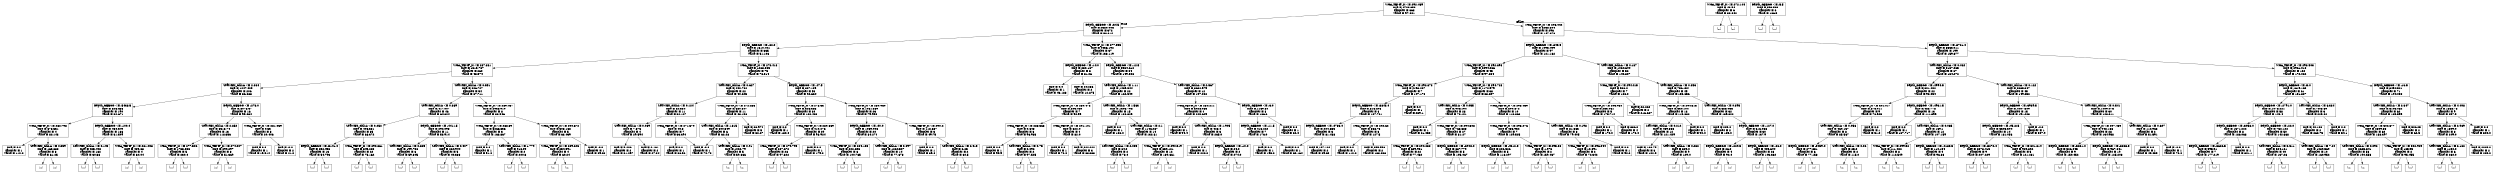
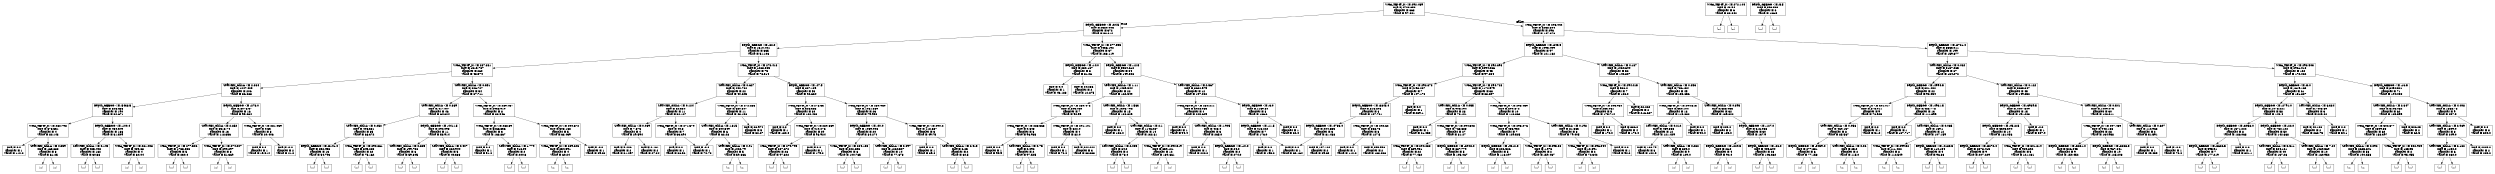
  digraph {
    node [shape=box]
    n1 [label="WOA_TEMP_K <= 292.469\nmse = 4708.653\nsamples = 668\nvalue = 97.801"]
    n2 [label="Depth_GEBCO <= -34.5\nmse = 2380.906\nsamples = 372\nvalue = 58.814"]
    n3 [label="WOA_TEMP_K <= 296.442\nmse = 3238.504\nsamples = 296\nvalue = 147.878"]
    n4 [label="Depth_GEBCO <= -82.0\nmse = 1510.441\nsamples = 335\nvalue = 51.106"]
    n5 [label="WOA_TEMP_K <= 277.555\nmse = 4436.192\nsamples = 37\nvalue = 138.119"]
    n6 [label="Depth_GEBCO <= -845.5\nmse = 1993.499\nsamples = 97\nvalue = 121.162"]
    n7 [label="Depth_GEBCO <= -3721.0\nmse = 3333.911\nsamples = 199\nvalue = 159.677"]
    n8 [label="WOA_TEMP_K <= 287.881\nmse = 1315.787\nsamples = 260\nvalue = 43.574"]
    n9 [label="WOA_TEMP_K <= 273.418\nmse = 1268.385\nsamples = 75\nvalue = 78.314"]
    n10 [label="Depth_GEBCO <= -14.0\nmse = 230.167\nsamples = 3\nvalue = 31.06"]
    n11 [label="Depth_GEBCO <= -12.5\nmse = 3534.612\nsamples = 34\nvalue = 149.508"]
    n12 [label="SeaWIFs_ChlrA <= 2.364\nmse = 1247.405\nsamples = 206\nvalue = 36.688"]
    n13 [label="SeaWIFs_ChlrA <= 0.551\nmse = 806.727\nsamples = 54\nvalue = 67.711"]
    n14 [label="SeaWIFs_ChlrA <= 0.627\nmse = 440.782\nsamples = 22\nvalue = 40.643"]
    n15 [label="Depth_GEBCO <= -47.5\nmse = 837.139\nsamples = 53\nvalue = 92.664"]
    n16 [label="Depth_GEBCO <= -5438.5\nmse = 526.686\nsamples = 190\nvalue = 32.671"]
    n17 [label="Depth_GEBCO <= -273.0\nmse = 8076.37\nsamples = 16\nvalue = 95.034"]
    n18 [label="SeaWIFs_ChlrA <= 0.369\nmse = 417.007\nsamples = 46\nvalue = 64.624"]
    n19 [label="WOA_TEMP_K <= 289.437\nmse = 2938.919\nsamples = 8\nvalue = 88.546"]
    n20 [label="WOA_TEMP_K <= 282.798\nmse = 675.551\nsamples = 4\nvalue = 82.143"]
    n21 [label="Depth_GEBCO <= -100.0\nmse = 464.349\nsamples = 186\nvalue = 31.509"]
    n22 [label="SeaWIFs_ChlrA <= 2.852\nmse = 8315.74\nsamples = 13\nvalue = 118.356"]
    n23 [label="WOA_TEMP_K <= 281.059\nmse = 0.53\nsamples = 3\nvalue = 20.406"]
    n24 [label="mse = 0.0\nsamples = 1\nvalue = 110.0"]
    n25 [label="SeaWIFs_ChlrA <= 0.359\nmse = 163.688\nsamples = 3\nvalue = 61.25"]
    n26 [label="SeaWIFs_ChlrA <= 0.143\nmse = 425.442\nsamples = 182\nvalue = 30.38"]
    n27 [label="WOA_TEMP_K <= 281.408\nmse = 489.88\nsamples = 4\nvalue = 64.04"]
    n28 [label="(...)"]
    n29 [label="(...)"]
    n30 [label="(...)"]
    n31 [label="(...)"]
    n32 [label="(...)"]
    n33 [label="(...)"]
    n34 [label="WOA_TEMP_K <= 277.506\nmse = 1733.333\nsamples = 5\nvalue = 230.0"]
    n35 [label="WOA_TEMP_K <= 274.007\nmse = 299.297\nsamples = 8\nvalue = 51.369"]
    n36 [label="mse = 0.0\nsamples = 1\nvalue = 19.514"]
    n37 [label="mse = -0.0\nsamples = 2\nvalue = 21.0"]
    n38 [label="(...)"]
    n39 [label="(...)"]
    n40 [label="(...)"]
    n41 [label="(...)"]
    n42 [label="SeaWIFs_ChlrA <= 0.252\nmse = 406.531\nsamples = 35\nvalue = 68.372"]
    n43 [label="Depth_GEBCO <= -4411.5\nmse = 292.098\nsamples = 11\nvalue = 53.914"]
    n44 [label="WOA_TEMP_K <= 288.89\nmse = 3266.836\nsamples = 3\nvalue = 163.867"]
    n45 [label="WOA_TEMP_K <= 290.672\nmse = 308.168\nsamples = 5\nvalue = 63.439"]
    n46 [label="Depth_GEBCO <= -5141.0\nmse = 252.453\nsamples = 13\nvalue = 54.793"]
    n47 [label="WOA_TEMP_K <= 290.861\nmse = 345.283\nsamples = 22\nvalue = 75.162"]
    n48 [label="SeaWIFs_ChlrA <= 0.385\nmse = 199.738\nsamples = 6\nvalue = 59.345"]
    n49 [label="SeaWIFs_ChlrA <= 0.407\nmse = 264.944\nsamples = 5\nvalue = 40.338"]
    n50 [label="(...)"]
    n51 [label="(...)"]
    n52 [label="(...)"]
    n53 [label="(...)"]
    n54 [label="(...)"]
    n55 [label="(...)"]
    n56 [label="(...)"]
    n57 [label="(...)"]
    n58 [label="mse = 0.0\nsamples = 1\nvalue = 91.0"]
    n59 [label="SeaWIFs_ChlrA <= 1.779\nmse = 918.09\nsamples = 2\nvalue = 200.3"]
    n60 [label="WOA_TEMP_K <= 289.646\nmse = 254.591\nsamples = 4\nvalue = 60.24"]
    n61 [label="mse = -0.0\nsamples = 1\nvalue = 89.03"]
    n62 [label="(...)"]
    n63 [label="(...)"]
    n64 [label="(...)"]
    n65 [label="(...)"]
    n66 [label="SeaWIFs_ChlrA <= 0.124\nmse = 32.534\nsamples = 11\nvalue = 32.127"]
    n67 [label="WOA_TEMP_K <= 272.853\nmse = 680.547\nsamples = 11\nvalue = 48.158"]
    n68 [label="WOA_TEMP_K <= 278.33\nmse = 526.366\nsamples = 30\nvalue = 100.483"]
    n69 [label="WOA_TEMP_K <= 289.969\nmse = 1081.369\nsamples = 23\nvalue = 79.958"]
    n70 [label="SeaWIFs_ChlrA <= 0.089\nmse = 7.375\nsamples = 4\nvalue = 29.594"]
    n71 [label="WOA_TEMP_K <= 271.579\nmse = 40.3\nsamples = 7\nvalue = 33.394"]
    n72 [label="SeaWIFs_ChlrA <= 1.815\nmse = 800.349\nsamples = 6\nvalue = 62.28"]
    n73 [label="mse = 68.974\nsamples = 5\nvalue = 32.27"]
    n74 [label="mse = 5.206\nsamples = 2\nvalue = 31.097"]
    n75 [label="mse = 2.161\nsamples = 2\nvalue = 27.34"]
    n76 [label="mse = 0.0\nsamples = 1\nvalue = 36.56"]
    n77 [label="mse = -0.0\nsamples = 1\nvalue = 70.73"]
    n78 [label="WOA_TEMP_K <= 272.144\nmse = 43.54\nsamples = 6\nvalue = 33.042"]
    n79 [label="(...)"]
    n80 [label="(...)"]
    n81 [label="SeaWIFs_ChlrA <= 0.91\nmse = 1002.79\nsamples = 5\nvalue = 59.866"]
    n82 [label="(...)"]
    n83 [label="(...)"]
    n84 [label="mse = 0.0\nsamples = 1\nvalue = 180.0"]
    n85 [label="WOA_TEMP_K <= 289.869\nmse = 410.276\nsamples = 29\nvalue = 98.924"]
    n86 [label="Depth_GEBCO <= -40.0\nmse = 1069.908\nsamples = 20\nvalue = 84.274"]
    n87 [label="WOA_TEMP_K <= 290.2\nmse = 118.687\nsamples = 3\nvalue = 49.75"]
    n88 [label="WOA_TEMP_K <= 279.795\nmse = 287.672\nsamples = 28\nvalue = 97.322"]
    n89 [label="mse = 0.0\nsamples = 1\nvalue = 179.0"]
    n90 [label="(...)"]
    n91 [label="(...)"]
    n92 [label="WOA_TEMP_K <= 284.133\nmse = 202.693\nsamples = 6\nvalue = 100.765"]
    n93 [label="SeaWIFs_ChlrA <= 0.897\nmse = 1264.507\nsamples = 14\nvalue = 77.678"]
    n94 [label="mse = 0.0\nsamples = 1\nvalue = 39.0"]
    n95 [label="SeaWIFs_ChlrA <= 2.415\nmse = 6.25\nsamples = 2\nvalue = 60.5"]
    n96 [label="(...)"]
    n97 [label="(...)"]
    n98 [label="(...)"]
    n99 [label="(...)"]
    n100 [label="(...)"]
    n101 [label="(...)"]
    n102 [label="mse = 0.0\nsamples = 1\nvalue = 43.183"]
    n103 [label="mse = 24.256\nsamples = 2\nvalue = 12.875"]
    n104 [label="SeaWIFs_ChlrA <= 1.11\nmse = 1469.544\nsamples = 22\nvalue = 122.549"]
    n105 [label="SeaWIFs_ChlrA <= 2.567\nmse = 3632.979\nsamples = 12\nvalue = 197.082"]
    n106 [label="WOA_TEMP_K <= 289.473\nmse = 303.069\nsamples = 7\nvalue = 90.99"]
    n107 [label="SeaWIFs_ChlrA <= 1.563\nmse = 1305.796\nsamples = 15\nvalue = 138.329"]
    n108 [label="WOA_TEMP_K <= 284.211\nmse = 3928.085\nsamples = 4\nvalue = 240.629"]
    n109 [label="Depth_GEBCO <= -3.0\nmse = 1169.84\nsamples = 8\nvalue = 166.6"]
    n110 [label="WOA_TEMP_K <= 283.365\nmse = 0.648\nsamples = 3\nvalue = 96.983"]
    n111 [label="WOA_TEMP_K <= 291.101\nmse = 622.0\nsamples = 4\nvalue = 82.0"]
    n112 [label="mse = 0.0\nsamples = 1\nvalue = 188.0"]
    n113 [label="SeaWIFs_ChlrA <= 2.1\nmse = 1146.287\nsamples = 14\nvalue = 132.81"]
    n114 [label="mse = 0.0\nsamples = 1\nvalue = 95.9"]
    n115 [label="SeaWIFs_ChlrA <= 0.75\nmse = 0.092\nsamples = 2\nvalue = 97.525"]
    n116 [label="mse = 0.0\nsamples = 1\nvalue = 78.0"]
    n117 [label="mse = 822.222\nsamples = 3\nvalue = 83.333"]
    n118 [label="(...)"]
    n119 [label="(...)"]
    n120 [label="SeaWIFs_ChlrA <= 2.035\nmse = 64.0\nsamples = 2\nvalue = 78.0"]
    n121 [label="WOA_TEMP_K <= 290.519\nmse = 859.121\nsamples = 12\nvalue = 139.661"]
    n122 [label="(...)"]
    n123 [label="(...)"]
    n124 [label="(...)"]
    n125 [label="(...)"]
    n126 [label="mse = 0.0\nsamples = 1\nvalue = 94.4"]
    n127 [label="SeaWIFs_ChlrA <= 1.905\nmse = 425.0\nsamples = 3\nvalue = 265.0"]
    n128 [label="Depth_GEBCO <= -11.5\nmse = 416.222\nsamples = 7\nvalue = 176.0"]
    n129 [label="mse = 0.0\nsamples = 1\nvalue = 82.0"]
    n130 [label="mse = 0.0\nsamples = 1\nvalue = 220.0"]
    n131 [label="Depth_GEBCO <= -10.0\nmse = 24.0\nsamples = 2\nvalue = 274.0"]
    n132 [label="(...)"]
    n133 [label="(...)"]
    n134 [label="mse = 0.0\nsamples = 1\nvalue = 195.0"]
    n135 [label="mse = 0.0\nsamples = 1\nvalue = 65.164"]
    n136 [label="Depth_GEBCO <= -5.5\nmse = 353.583\nsamples = 6\nvalue = 166.5"]
    n137 [label="(...)"]
    n138 [label="(...)"]
    n139 [label="WOA_TEMP_K <= 292.898\nmse = 2094.066\nsamples = 45\nvalue = 97.834"]
    n140 [label="SeaWIFs_ChlrA <= 0.187\nmse = 1064.644\nsamples = 52\nvalue = 140.807"]
    n141 [label="SeaWIFs_ChlrA <= 0.082\nmse = 3137.065\nsamples = 67\nvalue = 134.272"]
    n142 [label="WOA_TEMP_K <= 298.503\nmse = 2961.018\nsamples = 132\nvalue = 172.082"]
    n143 [label="WOA_TEMP_K <= 292.873\nmse = 4193.237\nsamples = 7\nvalue = 147.176"]
    n144 [label="WOA_TEMP_K <= 294.728\nmse = 1170.979\nsamples = 38\nvalue = 88.697"]
    n145 [label="WOA_TEMP_K <= 294.415\nmse = 536.0\nsamples = 7\nvalue = 188.0"]
    n146 [label="SeaWIFs_ChlrA <= 0.353\nmse = 756.154\nsamples = 45\nvalue = 133.656"]
    n147 [label="Depth_GEBCO <= -3843.0\nmse = 816.898\nsamples = 6\nvalue = 107.781"]
    n148 [label="mse = 0.0\nsamples = 1\nvalue = 239.1"]
    n149 [label="SeaWIFs_ChlrA <= 0.055\nmse = 906.194\nsamples = 28\nvalue = 78.101"]
    n150 [label="WOA_TEMP_K <= 295.459\nmse = 899.872\nsamples = 10\nvalue = 113.863"]
    n151 [label="Depth_GEBCO <= -4733.0\nmse = 204.653\nsamples = 3\nvalue = 81.488"]
    n152 [label="WOA_TEMP_K <= 292.62\nmse = 368.75\nsamples = 3\nvalue = 127.5"]
    n153 [label="mse = 107.122\nsamples = 2\nvalue = 89.65"]
    n154 [label="mse = 0.0\nsamples = 1\nvalue = 110.0"]
    n155 [label="mse = 355.556\nsamples = 2\nvalue = 133.333"]
    n156 [label="mse = 0.0\nsamples = 1\nvalue = 21.053"]
    n157 [label="WOA_TEMP_K <= 294.308\nmse = 765.688\nsamples = 27\nvalue = 81.27"]
    n158 [label="WOA_TEMP_K <= 295.276\nmse = 486.932\nsamples = 7\nvalue = 129.525"]
    n159 [label="SeaWIFs_ChlrA <= 0.198\nmse = 81.365\nsamples = 3\nvalue = 79.405"]
    n160 [label="WOA_TEMP_K <= 294.238\nmse = 639.931\nsamples = 22\nvalue = 77.432"]
    n161 [label="Depth_GEBCO <= -3942.0\nmse = 887.779\nsamples = 5\nvalue = 105.067"]
    n162 [label="(...)"]
    n163 [label="(...)"]
    n164 [label="(...)"]
    n165 [label="(...)"]
    n166 [label="Depth_GEBCO <= -4312.5\nmse = 206.526\nsamples = 5\nvalue = 118.297"]
    n167 [label="WOA_TEMP_K <= 295.36\nmse = 1.973\nsamples = 2\nvalue = 159.467"]
    n168 [label="WOA_TEMP_K <= 296.044\nmse = 10.891\nsamples = 2\nvalue = 72.342"]
    n169 [label="mse = 0.0\nsamples = 1\nvalue = 90.0"]
    n170 [label="(...)"]
    n171 [label="(...)"]
    n172 [label="(...)"]
    n173 [label="(...)"]
    n174 [label="(...)"]
    n175 [label="(...)"]
    n176 [label="WOA_TEMP_K <= 293.984\nmse = 253.061\nsamples = 5\nvalue = 175.714"]
    n177 [label="mse = 22.222\nsamples = 2\nvalue = 216.667"]
    n178 [label="WOA_TEMP_K <= 294.315\nmse = 530.104\nsamples = 13\nvalue = 115.882"]
    n179 [label="SeaWIFs_ChlrA <= 0.395\nmse = 686.956\nsamples = 32\nvalue = 139.822"]
    n180 [label="mse = 0.0\nsamples = 1\nvalue = 170.0"]
    n181 [label="mse = 336.0\nsamples = 4\nvalue = 178.0"]
    n182 [label="SeaWIFs_ChlrA <= 0.212\nmse = 469.388\nsamples = 12\nvalue = 121.429"]
    n183 [label="mse = 0.0\nsamples = 1\nvalue = 90.0"]
    n184 [label="mse = 225.0\nsamples = 2\nvalue = 185.0"]
    n185 [label="Depth_GEBCO <= -127.0\nmse = 616.066\nsamples = 30\nvalue = 137.9"]
    n186 [label="mse = 168.75\nsamples = 3\nvalue = 102.5"]
    n187 [label="SeaWIFs_ChlrA <= 0.232\nmse = 389.0\nsamples = 9\nvalue = 129.0"]
    n188 [label="(...)"]
    n189 [label="(...)"]
    n190 [label="Depth_GEBCO <= -229.5\nmse = 26.0\nsamples = 4\nvalue = 92.0"]
    n191 [label="Depth_GEBCO <= -86.0\nmse = 405.644\nsamples = 26\nvalue = 143.364"]
    n192 [label="(...)"]
    n193 [label="(...)"]
    n194 [label="(...)"]
    n195 [label="(...)"]
    n196 [label="Depth_GEBCO <= -4994.5\nmse = 801.402\nsamples = 22\nvalue = 98.054"]
    n197 [label="SeaWIFs_ChlrA <= 0.122\nmse = 3335.347\nsamples = 45\nvalue = 149.652"]
    n198 [label="Depth_GEBCO <= -5.0\nmse = 1619.165\nsamples = 61\nvalue = 151.887"]
    n199 [label="Depth_GEBCO <= -16.5\nmse = 3494.521\nsamples = 71\nvalue = 194.058"]
    n200 [label="WOA_TEMP_K <= 301.017\nmse = 575.911\nsamples = 9\nvalue = 76.925"]
    n201 [label="Depth_GEBCO <= -4931.5\nmse = 483.778\nsamples = 13\nvalue = 111.399"]
    n202 [label="Depth_GEBCO <= -3939.5\nmse = 4407.309\nsamples = 15\nvalue = 191.203"]
    n203 [label="SeaWIFs_ChlrA <= 0.541\nmse = 1409.476\nsamples = 30\nvalue = 128.011"]
    n204 [label="SeaWIFs_ChlrA <= 0.056\nmse = 469.157\nsamples = 8\nvalue = 85.567"]
    n205 [label="mse = 0.0\nsamples = 1\nvalue = 51.0"]
    n206 [label="mse = 0.0\nsamples = 1\nvalue = 187.717"]
    n207 [label="SeaWIFs_ChlrA <= 0.065\nmse = 169.1\nsamples = 12\nvalue = 107.159"]
    n208 [label="Depth_GEBCO <= -5439.0\nmse = 277.831\nsamples = 6\nvalue = 77.158"]
    n209 [label="SeaWIFs_ChlrA <= 0.06\nmse = 25.0\nsamples = 2\nvalue = 115.0"]
    n210 [label="(...)"]
    n211 [label="(...)"]
    n212 [label="(...)"]
    n213 [label="(...)"]
    n214 [label="WOA_TEMP_K <= 299.52\nmse = 111.422\nsamples = 8\nvalue = 112.549"]
    n215 [label="Depth_GEBCO <= -4183.5\nmse = 110.154\nsamples = 4\nvalue = 96.38"]
    n216 [label="(...)"]
    n217 [label="(...)"]
    n218 [label="(...)"]
    n219 [label="(...)"]
    n220 [label="Depth_GEBCO <= -4518.5\nmse = 3503.394\nsamples = 14\nvalue = 181.056"]
    n221 [label="mse = -0.0\nsamples = 1\nvalue = 307.9"]
    n222 [label="WOA_TEMP_K <= 297.489\nmse = 948.166\nsamples = 28\nvalue = 134.958"]
    n223 [label="SeaWIFs_ChlrA <= 0.607\nmse = 112.965\nsamples = 2\nvalue = 51.591"]
    n224 [label="Depth_GEBCO <= -5272.0\nmse = 2378.415\nsamples = 9\nvalue = 207.229"]
    n225 [label="WOA_TEMP_K <= 301.814\nmse = 929.892\nsamples = 5\nvalue = 121.231"]
    n226 [label="(...)"]
    n227 [label="(...)"]
    n228 [label="(...)"]
    n229 [label="(...)"]
    n230 [label="Depth_GEBCO <= -5231.0\nmse = 526.045\nsamples = 9\nvalue = 150.452"]
    n231 [label="Depth_GEBCO <= -3863.5\nmse = 967.641\nsamples = 19\nvalue = 125.203"]
    n232 [label="mse = 0.0\nsamples = 1\nvalue = 45.455"]
    n233 [label="mse = -0.0\nsamples = 1\nvalue = 70.0"]
    n234 [label="(...)"]
    n235 [label="(...)"]
    n236 [label="(...)"]
    n237 [label="(...)"]
    n238 [label="Depth_GEBCO <= -2791.0\nmse = 1076.221\nsamples = 58\nvalue = 148.4"]
    n239 [label="SeaWIFs_ChlrA <= 6.334\nmse = 7405.69\nsamples = 3\nvalue = 225.82"]
    n240 [label="SeaWIFs_ChlrA <= 2.347\nmse = 3103.082\nsamples = 62\nvalue = 185.599"]
    n241 [label="SeaWIFs_ChlrA <= 4.408\nmse = 1868.75\nsamples = 9\nvalue = 257.5"]
    n242 [label="Depth_GEBCO <= -3058.0\nmse = 1571.222\nsamples = 8\nvalue = 186.068"]
    n243 [label="Depth_GEBCO <= -22.0\nmse = 752.122\nsamples = 50\nvalue = 142.668"]
    n244 [label="mse = 42.188\nsamples = 2\nvalue = 268.75"]
    n245 [label="mse = 0.0\nsamples = 1\nvalue = 54.1"]
    n246 [label="Depth_GEBCO <= -3626.5\nmse = 595.91\nsamples = 7\nvalue = 177.219"]
    n247 [label="mse = 0.0\nsamples = 1\nvalue = 301.1"]
    n248 [label="SeaWIFs_ChlrA <= 3.511\nmse = 524.181\nsamples = 40\nvalue = 137.26"]
    n249 [label="SeaWIFs_ChlrA <= 7.24\nmse = 1089.569\nsamples = 10\nvalue = 160.952"]
    n250 [label="(...)"]
    n251 [label="(...)"]
    n252 [label="(...)"]
    n253 [label="(...)"]
    n254 [label="(...)"]
    n255 [label="(...)"]
    n256 [label="WOA_TEMP_K <= 302.677\nmse = 2809.88\nsamples = 60\nvalue = 188.397"]
    n257 [label="mse = 506.25\nsamples = 2\nvalue = 62.5"]
    n258 [label="SeaWIFs_ChlrA <= 2.989\nmse = 1809.0\nsamples = 8\nvalue = 249.0"]
-   n259 [label="mse = 0.0\nsamples = 1\nvalue = 300.0"]
+   n259 [label="mse = 0.0\nsamples = 8\nvalue = 300.0"]
    n260 [label="SeaWIFs_ChlrA <= 0.092\nmse = 2665.341\nsamples = 58\nvalue = 190.558"]
    n261 [label="WOA_TEMP_K <= 302.929\nmse = 185.95\nsamples = 2\nvalue = 95.455"]
    n262 [label="(...)"]
    n263 [label="(...)"]
    n264 [label="(...)"]
    n265 [label="(...)"]
    n266 [label="SeaWIFs_ChlrA <= 2.182\nmse = 1150.0\nsamples = 6\nvalue = 260.0"]
    n267 [label="mse = 2025.0\nsamples = 2\nvalue = 205.0"]
    n268 [label="(...)"]
    n269 [label="(...)"]
    n1 -> n2 [headlabel=True labelangle=45 labeldistance=2.5]
    n1 -> n3 [headlabel=False labelangle=-45 labeldistance=2.5]
    n2 -> n4
    n2 -> n5
    n3 -> n6
    n3 -> n7
    n4 -> n8
    n4 -> n9
    n5 -> n10
    n5 -> n11
    n6 -> n139
    n6 -> n140
    n7 -> n141
    n7 -> n142
    n8 -> n12
    n8 -> n13
    n9 -> n14
    n9 -> n15
    n10 -> n102
    n10 -> n103
    n11 -> n104
    n11 -> n105
    n12 -> n16
    n12 -> n17
    n13 -> n18
    n13 -> n19
    n14 -> n66
    n14 -> n67
    n15 -> n68
    n15 -> n69
    n16 -> n20
    n16 -> n21
    n17 -> n22
    n17 -> n23
    n18 -> n42
    n18 -> n43
    n19 -> n44
    n19 -> n45
    n20 -> n24
    n20 -> n25
    n21 -> n26
    n21 -> n27
    n22 -> n34
    n22 -> n35
    n23 -> n36
    n23 -> n37
    n25 -> n28
    n25 -> n29
    n26 -> n30
    n26 -> n31
    n27 -> n32
    n27 -> n33
    n34 -> n38
    n34 -> n39
    n35 -> n40
    n35 -> n41
    n42 -> n46
    n42 -> n47
    n43 -> n48
    n43 -> n49
    n44 -> n58
    n44 -> n59
    n45 -> n60
    n45 -> n61
    n46 -> n50
    n46 -> n51
    n47 -> n52
    n47 -> n53
    n48 -> n54
    n48 -> n55
    n49 -> n56
    n49 -> n57
    n59 -> n62
    n59 -> n63
    n60 -> n64
    n60 -> n65
    n66 -> n70
    n66 -> n71
    n67 -> n72
    n67 -> n73
    n68 -> n84
    n68 -> n85
    n69 -> n86
    n69 -> n87
    n70 -> n74
    n70 -> n75
    n71 -> n76
    n71 -> n77
    n72 -> n77
    n72 -> n81
    n78 -> n79
    n78 -> n80
    n81 -> n82
    n81 -> n83
    n85 -> n88
    n85 -> n89
    n86 -> n92
    n86 -> n93
    n87 -> n94
    n87 -> n95
    n88 -> n90
    n88 -> n91
    n92 -> n96
    n92 -> n97
    n93 -> n98
    n93 -> n99
    n95 -> n100
    n95 -> n101
    n104 -> n106
    n104 -> n107
    n105 -> n108
    n105 -> n109
    n106 -> n110
    n106 -> n111
    n107 -> n112
    n107 -> n113
    n108 -> n126
    n108 -> n127
    n109 -> n128
    n109 -> n129
    n110 -> n114
    n110 -> n115
    n111 -> n116
    n111 -> n117
    n113 -> n120
    n113 -> n121
    n115 -> n118
    n115 -> n119
    n120 -> n122
    n120 -> n123
    n121 -> n124
    n121 -> n125
    n127 -> n130
    n127 -> n131
    n128 -> n134
    n128 -> n135
    n131 -> n132
    n131 -> n133
    n136 -> n137
    n136 -> n138
    n139 -> n143
    n139 -> n144
    n140 -> n145
    n140 -> n146
    n141 -> n196
    n141 -> n197
    n142 -> n198
    n142 -> n199
    n143 -> n147
    n143 -> n148
    n144 -> n149
    n144 -> n150
    n145 -> n176
    n145 -> n177
    n146 -> n178
    n146 -> n179
    n147 -> n151
    n147 -> n152
    n149 -> n156
    n149 -> n157
    n150 -> n158
    n150 -> n159
    n151 -> n135
    n151 -> n153
    n152 -> n154
    n152 -> n155
    n157 -> n160
    n157 -> n161
    n158 -> n166
    n158 -> n167
    n159 -> n168
    n159 -> n169
    n160 -> n162
    n160 -> n163
    n161 -> n164
    n161 -> n165
    n166 -> n170
    n166 -> n171
    n167 -> n172
    n167 -> n173
    n168 -> n174
    n168 -> n175
    n176 -> n180
    n176 -> n181
    n178 -> n182
    n178 -> n183
    n179 -> n184
    n179 -> n185
    n182 -> n186
    n182 -> n187
    n185 -> n190
    n185 -> n191
    n187 -> n188
    n187 -> n189
    n190 -> n192
    n190 -> n193
    n191 -> n194
    n191 -> n195
    n196 -> n200
    n196 -> n201
    n197 -> n202
    n197 -> n203
    n198 -> n238
    n198 -> n239
    n199 -> n240
    n199 -> n241
    n200 -> n204
    n200 -> n205
    n201 -> n206
    n201 -> n207
    n202 -> n220
    n202 -> n221
    n203 -> n222
    n203 -> n223
    n204 -> n208
    n204 -> n209
    n207 -> n214
    n207 -> n215
    n208 -> n210
    n208 -> n211
    n209 -> n212
    n209 -> n213
    n214 -> n216
    n214 -> n217
    n215 -> n218
    n215 -> n219
    n220 -> n224
    n220 -> n225
    n222 -> n230
    n222 -> n231
    n223 -> n232
    n223 -> n233
    n224 -> n226
    n224 -> n227
    n225 -> n228
    n225 -> n229
    n230 -> n234
    n230 -> n235
    n231 -> n236
    n231 -> n237
    n238 -> n242
    n238 -> n243
    n239 -> n244
    n239 -> n245
    n240 -> n256
    n240 -> n257
    n241 -> n258
    n241 -> n259
    n242 -> n246
    n242 -> n247
    n243 -> n248
    n243 -> n249
    n246 -> n250
    n246 -> n251
    n248 -> n252
    n248 -> n253
    n249 -> n254
    n249 -> n255
    n256 -> n260
    n256 -> n261
    n258 -> n266
    n258 -> n267
    n260 -> n262
    n260 -> n263
    n261 -> n264
    n261 -> n265
    n266 -> n268
    n266 -> n269
  }
